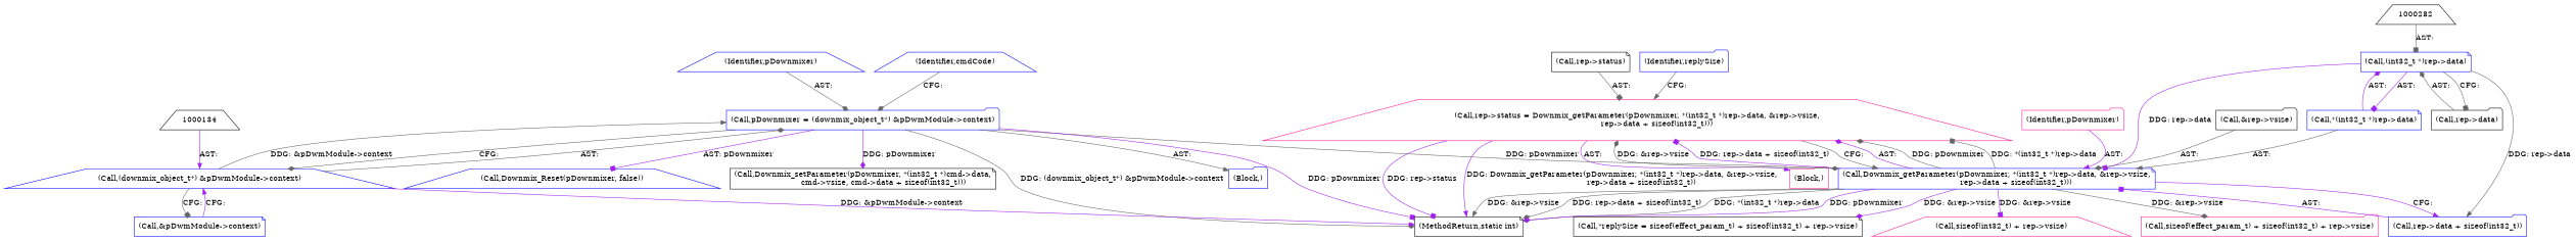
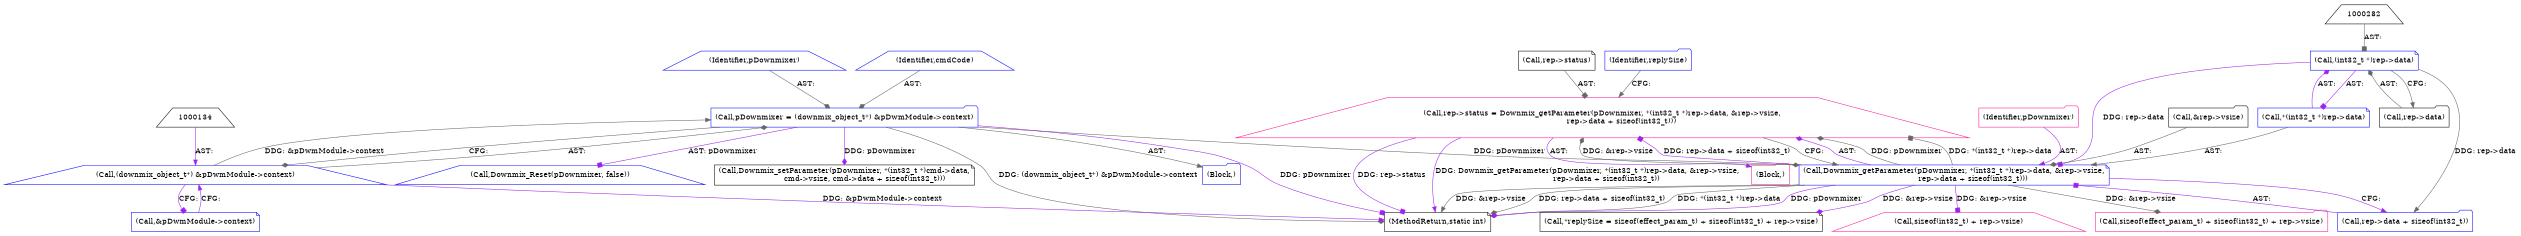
  digraph {
    node [color=blue shape=folder]
    edge [arrowhead=diamond color=gray40]
    n1 [color=deeppink label="(Call,rep->status = Downmix_getParameter(pDownmixer, *(int32_t *)rep->data, &rep->vsize,\n                rep->data + sizeof(int32_t)))" shape=trapezium]
    n2 [label="(Call,Downmix_getParameter(pDownmixer, *(int32_t *)rep->data, &rep->vsize,\n                rep->data + sizeof(int32_t)))" shape=note]
    n3 [color=black label="(MethodReturn,static int)" shape=note]
    n4 [color=deeppink label="(Block,)"]
    n5 [color=black label="(Call,*replySize = sizeof(effect_param_t) + sizeof(int32_t) + rep->vsize)" shape=note]
    n6 [color=deeppink label="(Call,sizeof(int32_t) + rep->vsize)" shape=trapezium]
    n7 [color=deeppink label="(Call,sizeof(effect_param_t) + sizeof(int32_t) + rep->vsize)"]
    n8 [label="(Call,rep->data + sizeof(int32_t))"]
    n9 [label="(Call,pDownmixer = (downmix_object_t*) &pDwmModule->context)"]
    n10 [label="(Call,(downmix_object_t*) &pDwmModule->context)" shape=trapezium]
    n11 [label="(Call,Downmix_Reset(pDownmixer, false))" shape=trapezium]
    n12 [color=black label="(Call,Downmix_setParameter(pDownmixer, *(int32_t *)cmd->data,\n                 cmd->vsize, cmd->data + sizeof(int32_t)))" shape=note]
    n13 [label="(Block,)"]
    n14 [label="(Call,&pDwmModule->context)" shape=note]
    n15 [label="(Call,(int32_t *)rep->data)" shape=note]
    n16 [color=black label="(Call,rep->data)"]
    n17 [label="(Call,*(int32_t *)rep->data)" shape=note]
    n18 [color=black label="(Call,&rep->vsize)"]
    n19 [label="(Identifier,replySize)"]
    n20 [label="(Identifier,pDownmixer)" shape=trapezium]
    n21 [color=black label="(Call,rep->status)" shape=note]
    n22 [color=deeppink label="(Identifier,pDownmixer)"]
    n23 [label="(Identifier,cmdCode)" shape=trapezium]
    1000134 [color=black shape=trapezium]
    1000282 [color=black shape=trapezium]
    n1 -> n2 [arrowhead=normal label="CFG: "]
    n1 -> n3 [arrowhead=box color=purple label="DDG: rep->status"]
    n1 -> n3 [arrowhead=normal color=purple label="DDG: Downmix_getParameter(pDownmixer, *(int32_t *)rep->data, &rep->vsize,\n                rep->data + sizeof(int32_t))"]
    n1 -> n4 [arrowhead=normal color=purple label="AST: "]
    n2 -> n1 [color=purple label="AST: "]
    n2 -> n1 [label="DDG: pDownmixer"]
    n2 -> n1 [arrowhead=box label="DDG: *(int32_t *)rep->data"]
    n2 -> n1 [label="DDG: &rep->vsize"]
    n2 -> n1 [arrowhead=box color=purple label="DDG: rep->data + sizeof(int32_t)"]
    n2 -> n3 [arrowhead=normal label="DDG: &rep->vsize"]
    n2 -> n3 [label="DDG: rep->data + sizeof(int32_t)"]
    n2 -> n3 [label="DDG: *(int32_t *)rep->data"]
    n2 -> n3 [color=purple label="DDG: pDownmixer"]
    n2 -> n5 [color=purple label="DDG: &rep->vsize"]
    n2 -> n6 [arrowhead=box color=purple label="DDG: &rep->vsize"]
    n2 -> n7 [label="DDG: &rep->vsize"]
    n2 -> n8 [arrowhead=normal color=purple label="CFG: "]
    n8 -> n2 [arrowhead=box color=purple label="AST: "]
    n9 -> n2 [label="DDG: pDownmixer"]
    n9 -> n3 [arrowhead=box color=purple label="DDG: pDownmixer"]
    n9 -> n3 [label="DDG: (downmix_object_t*) &pDwmModule->context"]
    n9 -> n10 [label="CFG: "]
    n9 -> n11 [arrowhead=box color=purple label="AST: pDownmixer"]
    n9 -> n12 [color=purple label="DDG: pDownmixer"]
    n9 -> n13 [arrowhead=normal label="AST: "]
    n10 -> n3 [arrowhead=normal color=purple label="DDG: &pDwmModule->context"]
    n10 -> n9 [label="AST: "]
    n10 -> n9 [arrowhead=normal label="DDG: &pDwmModule->context"]
-   n10 -> n14 [arrowhead=box label="CFG: "]
+   n10 -> n14 [arrowhead=box color=purple label="CFG: "]
    n14 -> n10 [arrowhead=normal color=purple label="CFG: "]
    n15 -> n2 [arrowhead=box color=purple label="DDG: rep->data"]
    n15 -> n8 [arrowhead=normal label="DDG: rep->data"]
-   n15 -> n16 [arrowhead=box label="CFG: "]
+   n15 -> n16 [arrowhead=normal label="CFG: "]
    n15 -> n17 [arrowhead=box color=purple label="AST: "]
    n16 -> n15 [label="AST: "]
    n17 -> n2 [arrowhead=normal label="AST: "]
    n17 -> n15 [color=purple label="AST: "]
    n18 -> n2 [label="AST: "]
    n19 -> n1 [arrowhead=normal label="CFG: "]
    n20 -> n9 [label="AST: "]
    n21 -> n1 [arrowhead=box label="AST: "]
    n22 -> n2 [arrowhead=normal color=purple label="AST: "]
-   n23 -> n9 [label="CFG: "]
+   n23 -> n9 [label="AST: "]
    1000134 -> n10 [arrowhead=normal color=purple label="AST: "]
    1000282 -> n15 [arrowhead=box label="AST: "]
  }
